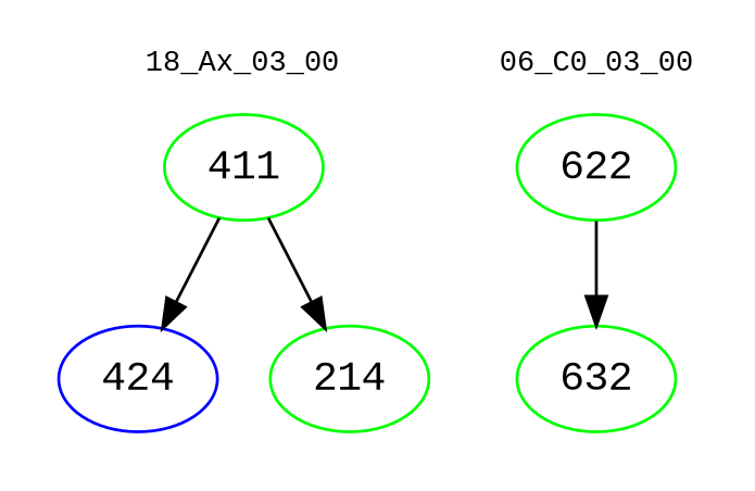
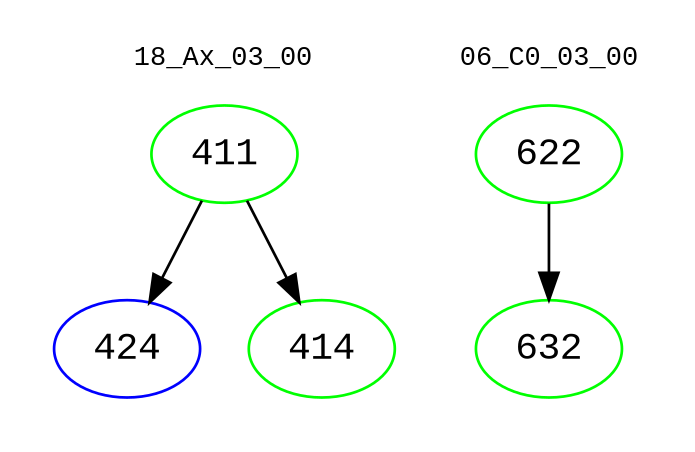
  digraph {
    fontname="Liberation Mono"
    node [color=green fontname="Liberation Mono"]
    edge [color=black fontname="Liberation Mono"]
    n1 [label=411]
    n2 [color=blue label=424]
-   n3 [label=214]
+   n3 [label=414]
    n4 [label=622]
    n5 [label=632]
    subgraph cluster_1 {
      color=white
      fontsize=10
      label="18_Ax_03_00"
      n1
      n2
      n3
    }
    subgraph cluster_2 {
      color=white
      fontsize=10
      label="06_C0_03_00"
      n4
      n5
    }
    n1 -> n2
    n1 -> n3
    n4 -> n5
  }
